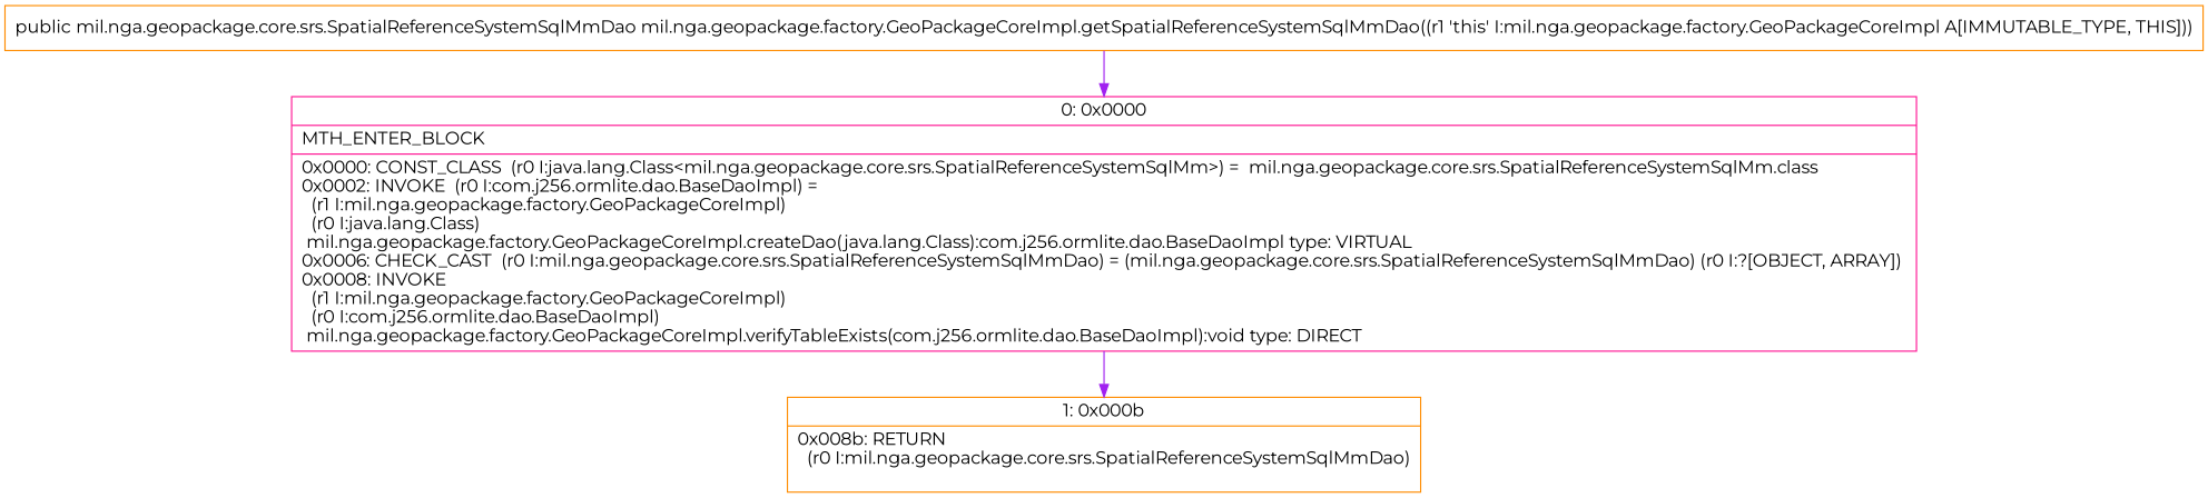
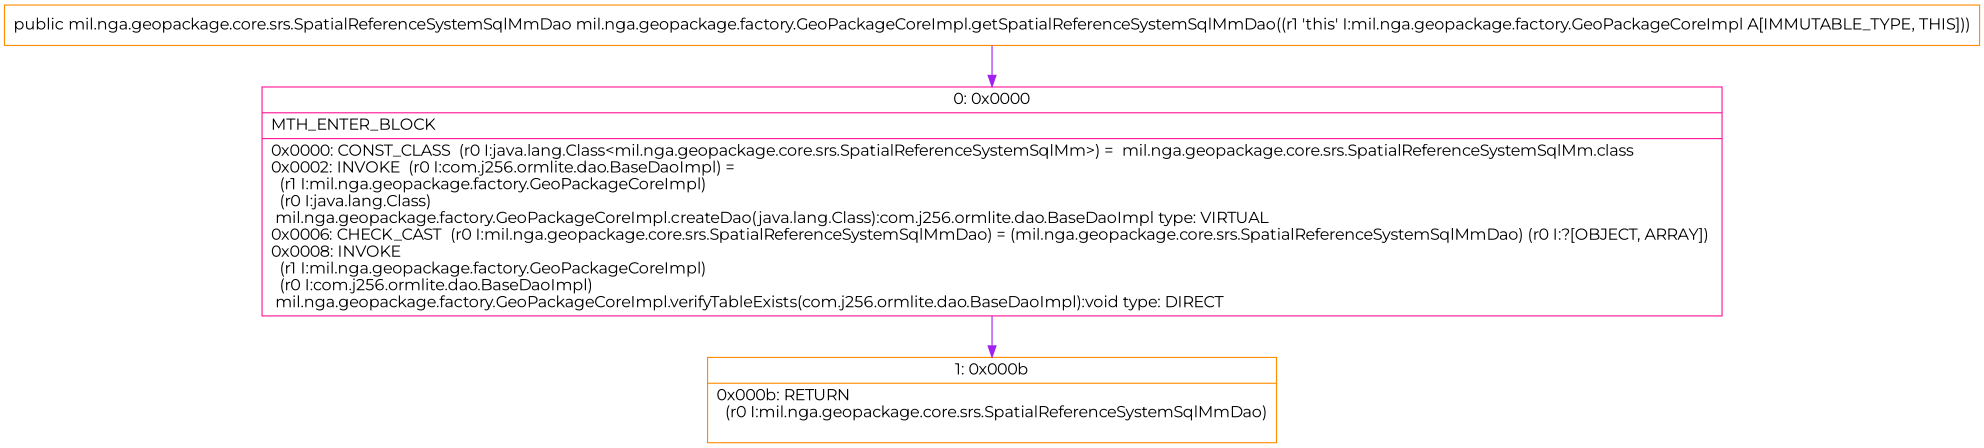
  digraph {
    fontname=Montserrat
    node [shape=record color=darkorange fontname=Montserrat]
    edge [color=purple fontname=Montserrat]
    n1 [label="{0\:\ 0x0000|MTH_ENTER_BLOCK\l|0x0000: CONST_CLASS  (r0 I:java.lang.Class\<mil.nga.geopackage.core.srs.SpatialReferenceSystemSqlMm\>) =  mil.nga.geopackage.core.srs.SpatialReferenceSystemSqlMm.class \l0x0002: INVOKE  (r0 I:com.j256.ormlite.dao.BaseDaoImpl) = \l  (r1 I:mil.nga.geopackage.factory.GeoPackageCoreImpl)\l  (r0 I:java.lang.Class)\l mil.nga.geopackage.factory.GeoPackageCoreImpl.createDao(java.lang.Class):com.j256.ormlite.dao.BaseDaoImpl type: VIRTUAL \l0x0006: CHECK_CAST  (r0 I:mil.nga.geopackage.core.srs.SpatialReferenceSystemSqlMmDao) = (mil.nga.geopackage.core.srs.SpatialReferenceSystemSqlMmDao) (r0 I:?[OBJECT, ARRAY]) \l0x0008: INVOKE  \l  (r1 I:mil.nga.geopackage.factory.GeoPackageCoreImpl)\l  (r0 I:com.j256.ormlite.dao.BaseDaoImpl)\l mil.nga.geopackage.factory.GeoPackageCoreImpl.verifyTableExists(com.j256.ormlite.dao.BaseDaoImpl):void type: DIRECT \l}" color=deeppink]
-   n2 [label="{1\:\ 0x000b|0x008b: RETURN  \l  (r0 I:mil.nga.geopackage.core.srs.SpatialReferenceSystemSqlMmDao)\l \l}"]
+   n2 [label="{1\:\ 0x000b|0x000b: RETURN  \l  (r0 I:mil.nga.geopackage.core.srs.SpatialReferenceSystemSqlMmDao)\l \l}"]
    n3 [label="{public mil.nga.geopackage.core.srs.SpatialReferenceSystemSqlMmDao mil.nga.geopackage.factory.GeoPackageCoreImpl.getSpatialReferenceSystemSqlMmDao((r1 'this' I:mil.nga.geopackage.factory.GeoPackageCoreImpl A[IMMUTABLE_TYPE, THIS])) }"]
    n1 -> n2
    n3 -> n1
  }
